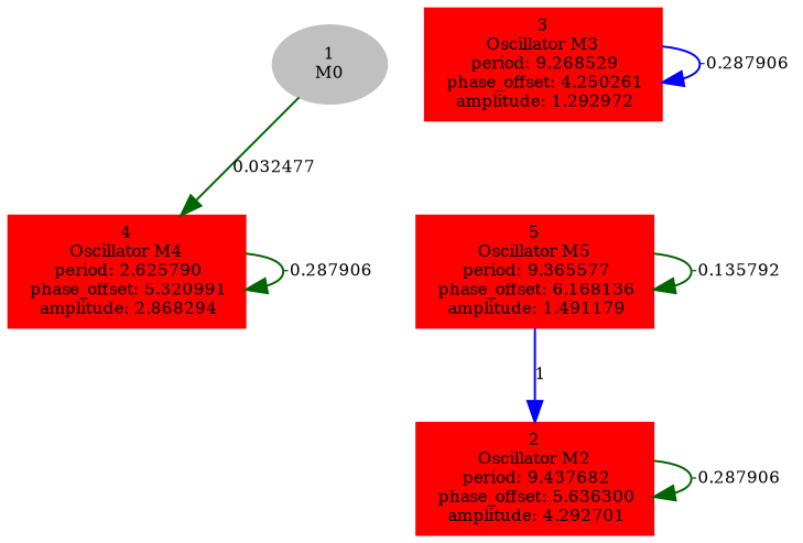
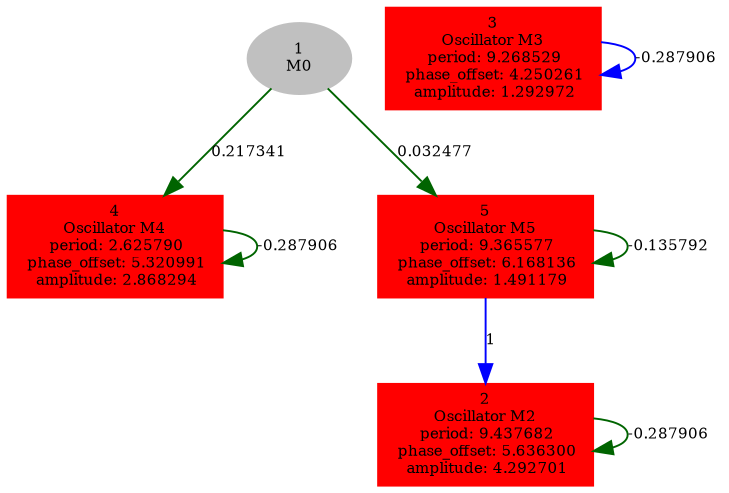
  digraph {
    forcelabels=true
    node [color=red fontsize=8 style=filled shape=box]
    edge [color=darkgreen fontsize=8]
    n1 [color=grey label=<1<BR/>M0> shape=""]
    n2 [label=<4<BR />Oscillator M4<BR /> period: 2.625790<BR /> phase_offset: 5.320991<BR /> amplitude: 2.868294>]
    n3 [label=<5<BR />Oscillator M5<BR /> period: 9.365577<BR /> phase_offset: 6.168136<BR /> amplitude: 1.491179>]
    n4 [label=<2<BR />Oscillator M2<BR /> period: 9.437682<BR /> phase_offset: 5.636300<BR /> amplitude: 4.292701>]
    n5 [label=<3<BR />Oscillator M3<BR /> period: 9.268529<BR /> phase_offset: 4.250261<BR /> amplitude: 1.292972>]
-   n1 -> n2 [label="0.032477 "]
+   n1 -> n2 [label="0.217341 "]
+   n1 -> n3 [label="0.032477 "]
    n2 -> n2 [label="-0.287906 "]
    n3 -> n3 [label="-0.135792 "]
    n3 -> n4 [color=blue label="1 "]
    n4 -> n4 [label="-0.287906 "]
    n5 -> n5 [color=blue label="-0.287906 "]
  }
